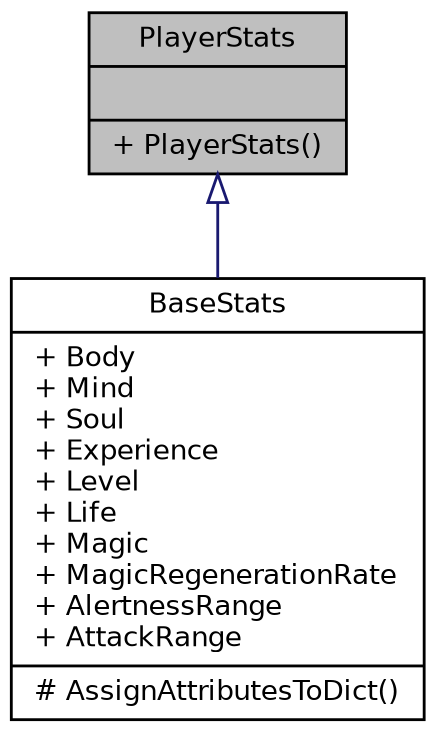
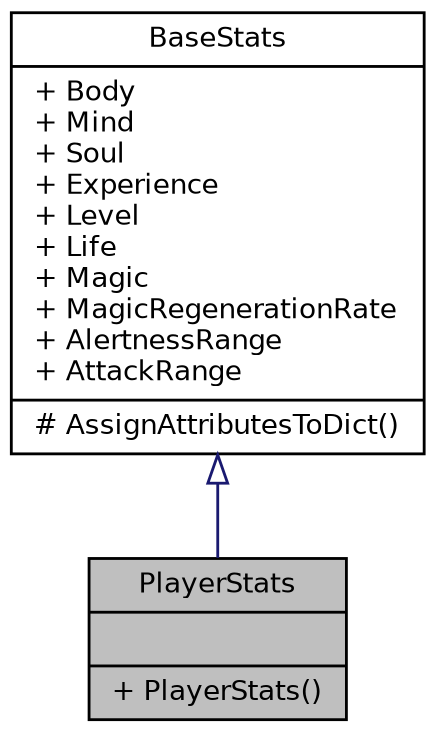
  digraph {
    node [color=black fontname=Helvetica fontsize=10 shape=record style=filled]
    n1 [fillcolor=grey75 fontcolor=black height=0.2 label="{PlayerStats\n||+ PlayerStats()\l}" width=0.4]
    n2 [fillcolor=white height=0.2 label="{BaseStats\n|+ Body\l+ Mind\l+ Soul\l+ Experience\l+ Level\l+ Life\l+ Magic\l+ MagicRegenerationRate\l+ AlertnessRange\l+ AttackRange\l|# AssignAttributesToDict()\l}" width=0.4]
-   n1 -> n2 [arrowtail=onormal color=midnightblue dir=back fontname=Helvetica fontsize=10 labelfontname=Helvetica labelfontsize=10 style=solid]
+   n2 -> n1 [arrowtail=onormal color=midnightblue dir=back fontname=Helvetica fontsize=10 labelfontname=Helvetica labelfontsize=10 style=solid]
  }
